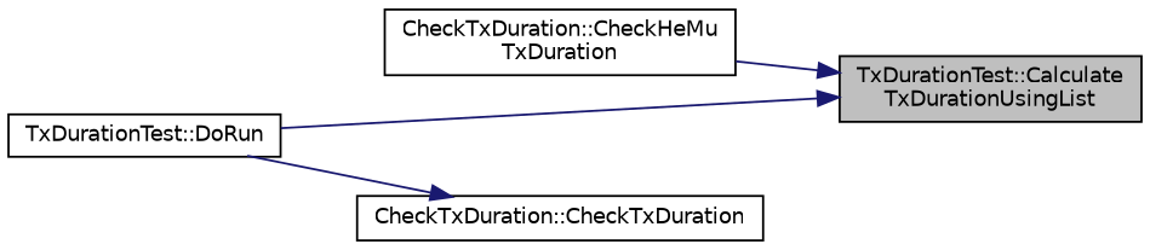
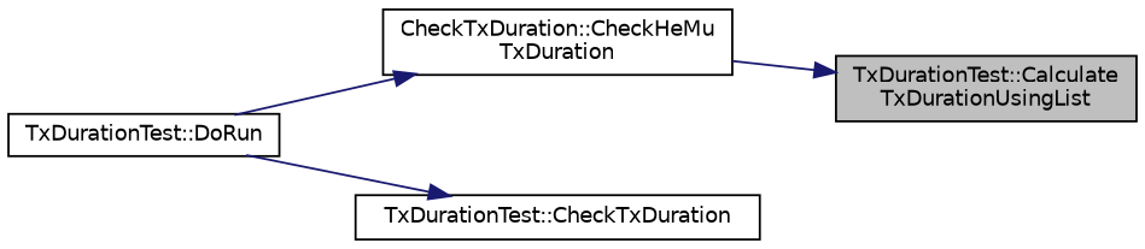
  digraph {
    rankdir=RL
    node [color=black fillcolor=white fontname=Helvetica fontsize=10 shape=record style=filled]
    edge [color=midnightblue dir=back fontname=Helvetica fontsize=10 labelfontname=Helvetica labelfontsize=10 style=solid]
    n1 [fillcolor=grey75 fontcolor=black height=0.2 label="TxDurationTest::Calculate\lTxDurationUsingList" width=0.4]
    n2 [height=0.2 label="CheckTxDuration::CheckHeMu\lTxDuration" width=0.4]
    n3 [height=0.2 label="TxDurationTest::DoRun" width=0.4]
-   n4 [height=0.2 label="CheckTxDuration::CheckTxDuration" width=0.4]
+   n4 [height=0.2 label="TxDurationTest::CheckTxDuration" width=0.4]
    n1 -> n2
-   n1 -> n3
+   n2 -> n3
    n4 -> n3
  }
